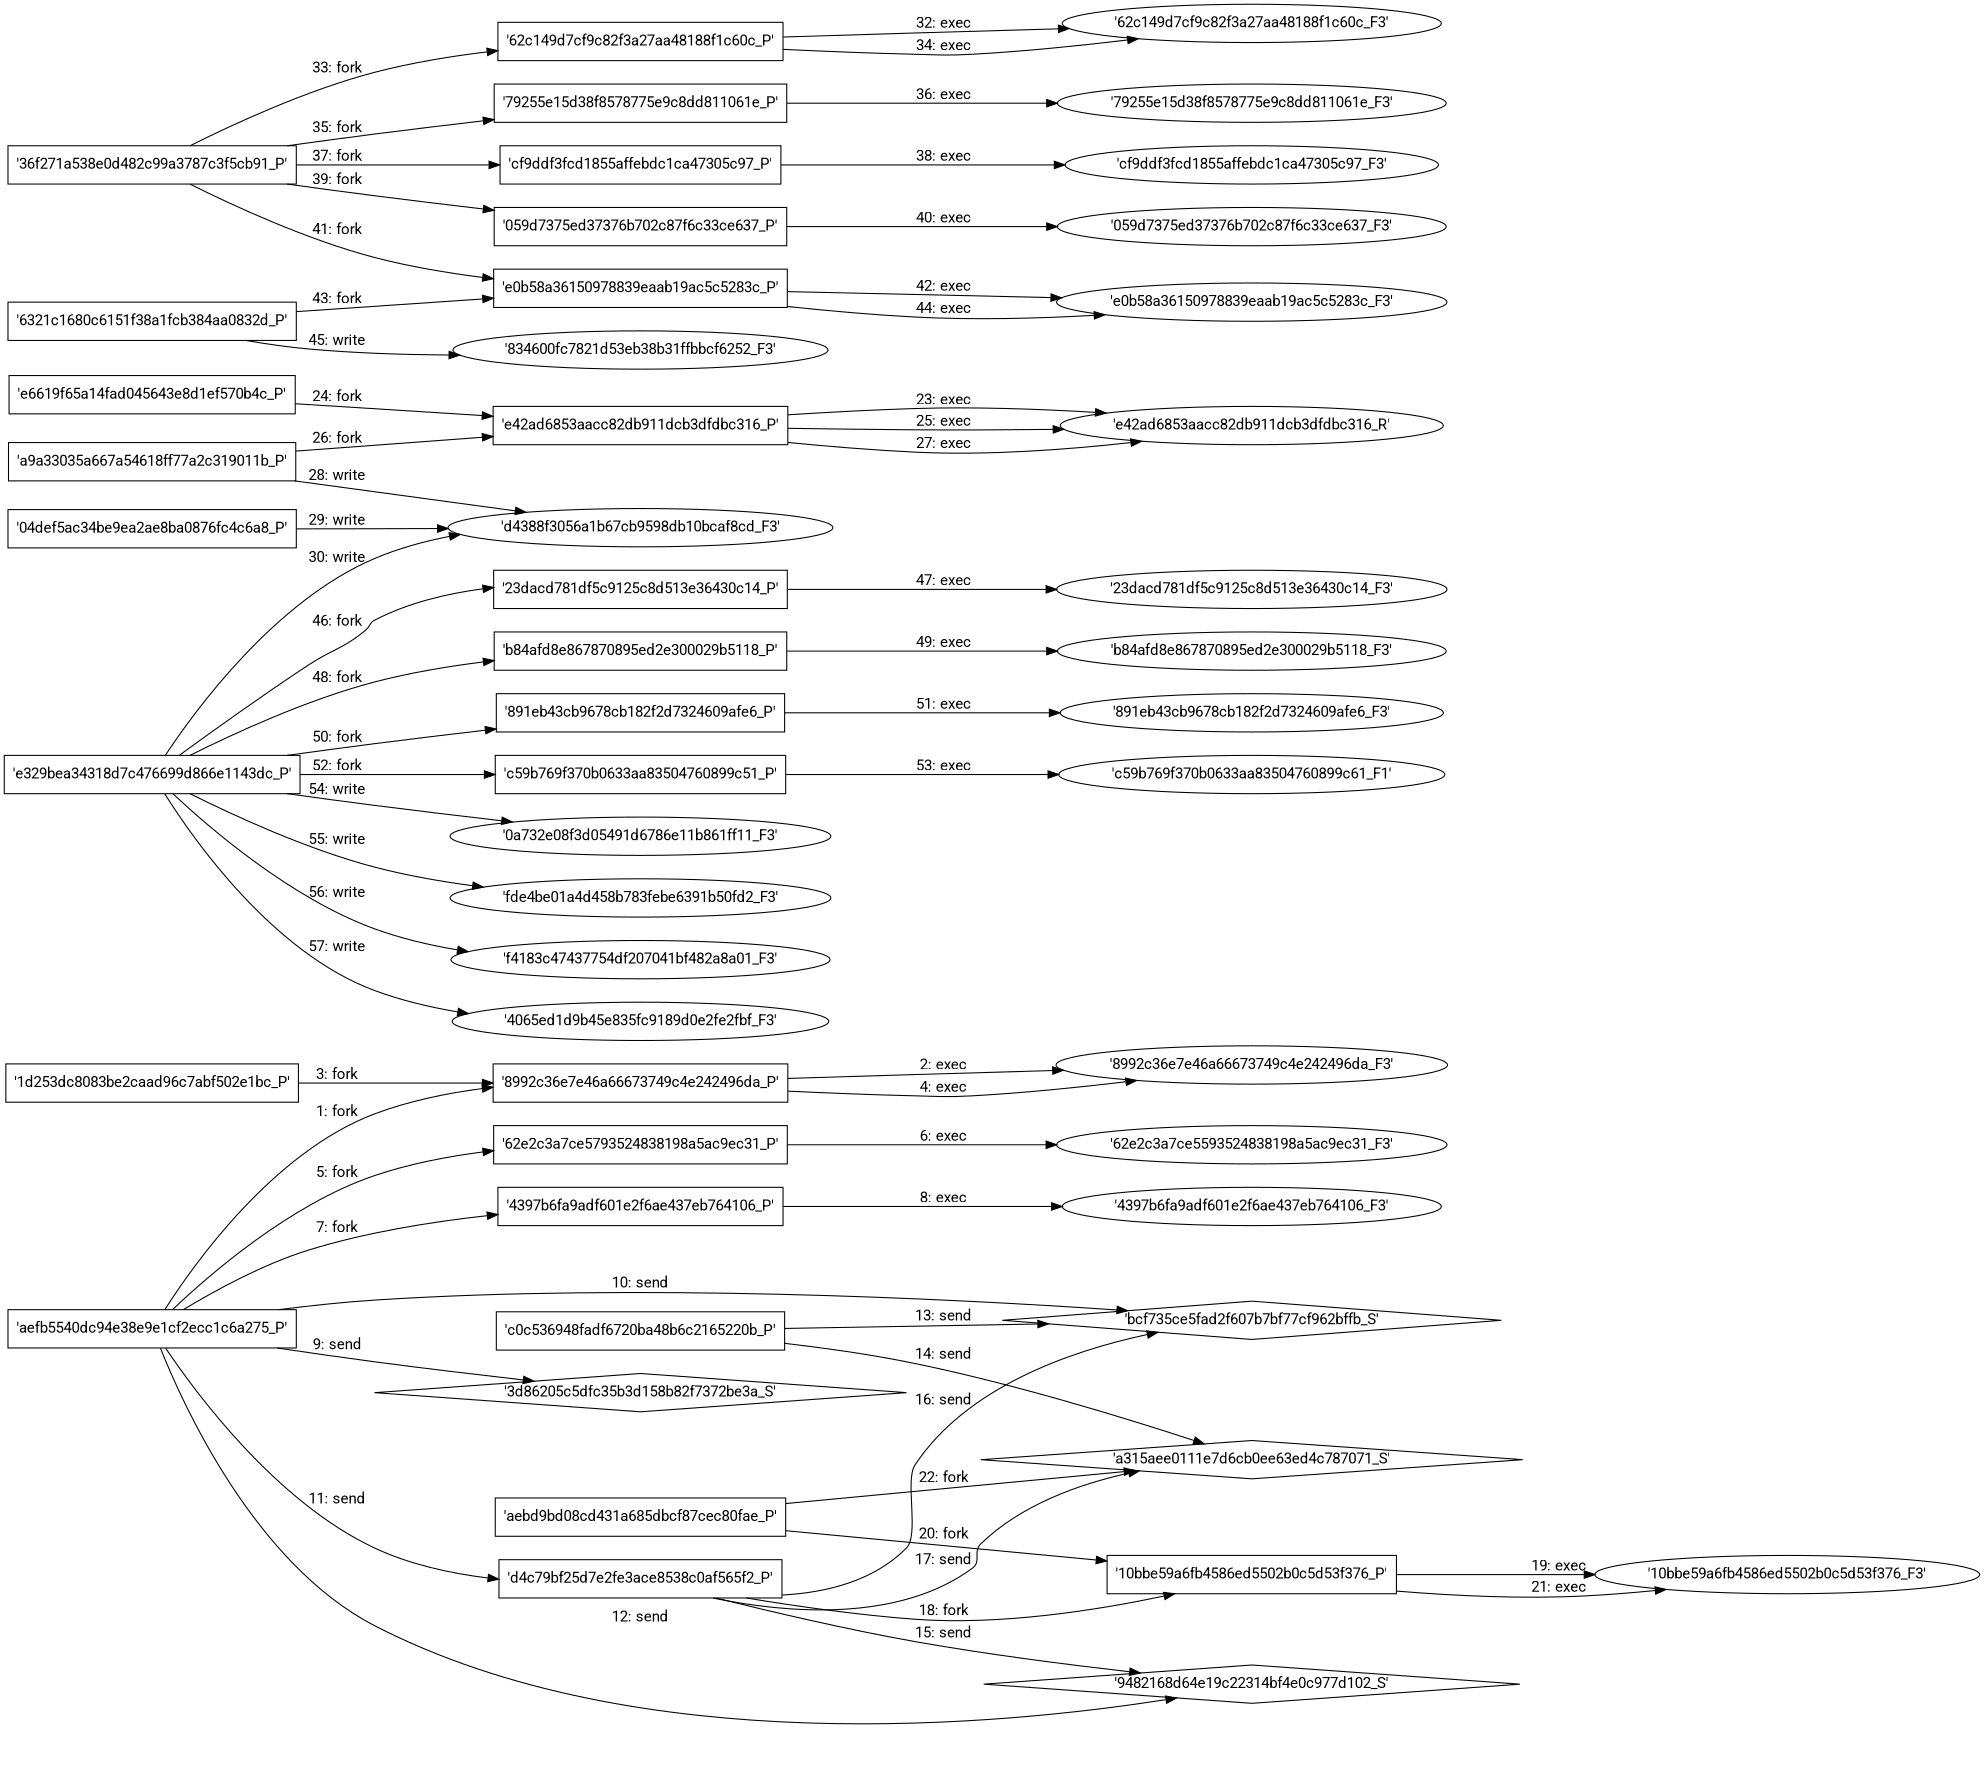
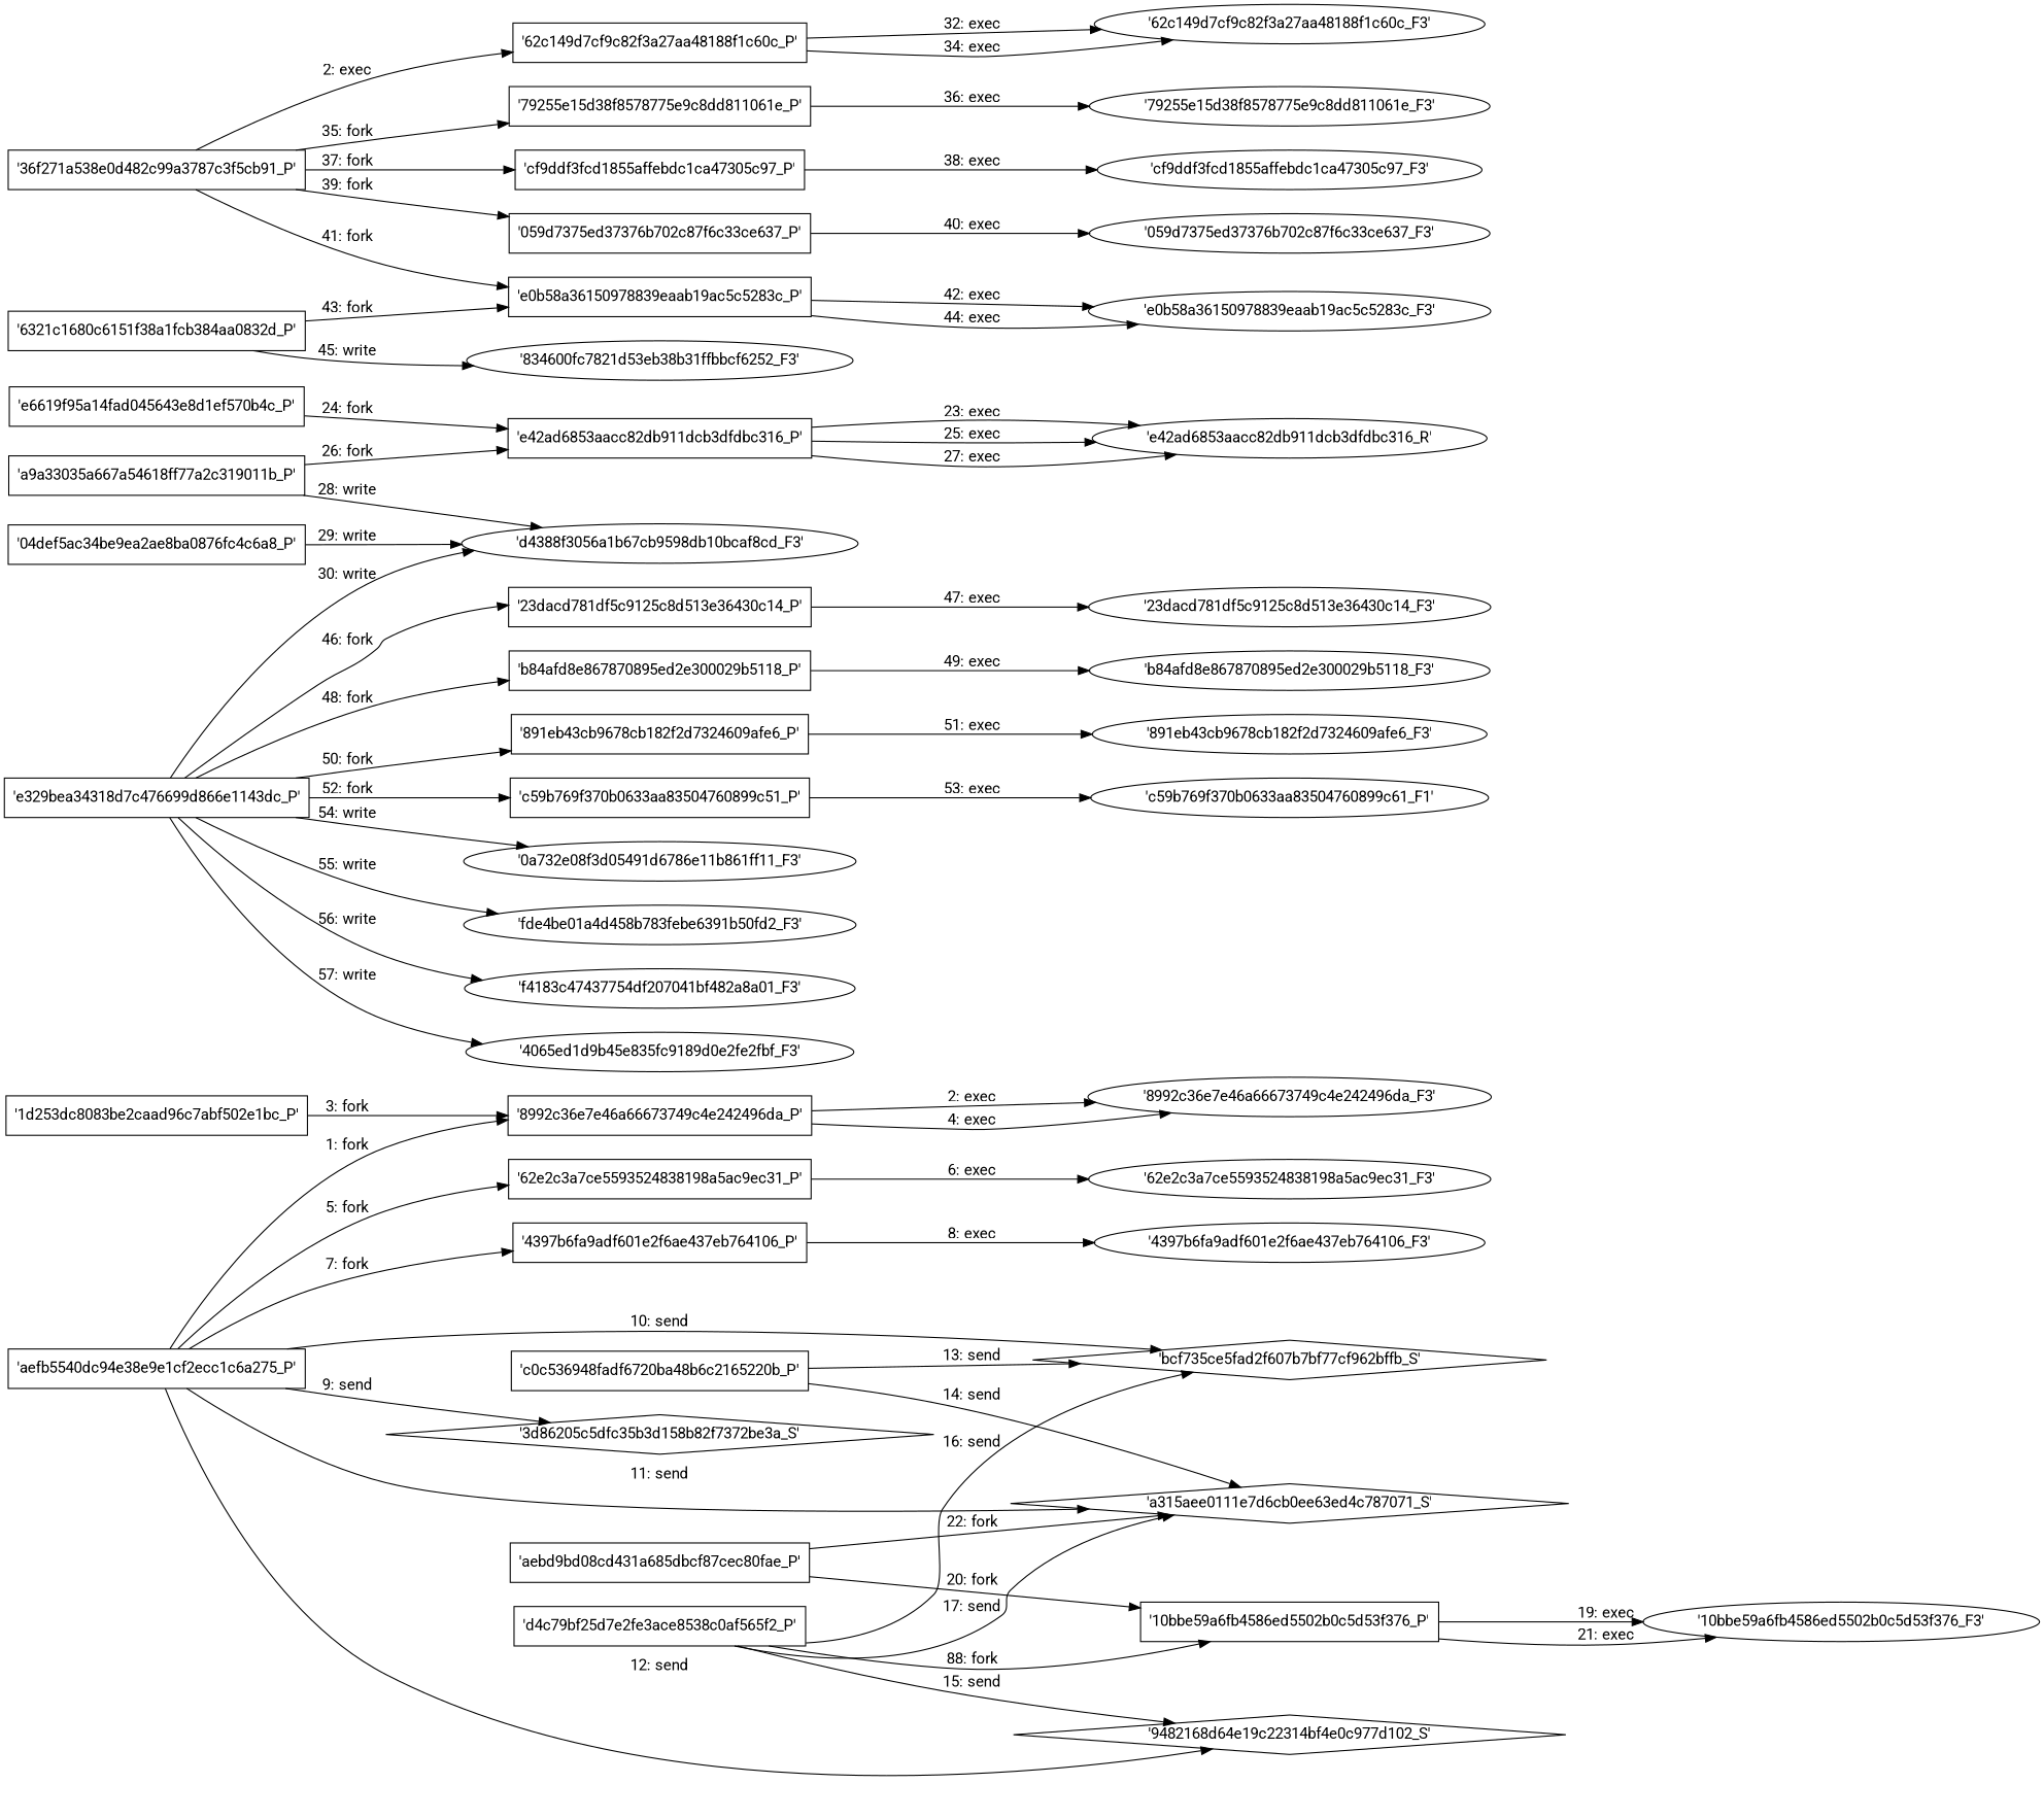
  digraph {
    engine=neato
    fixedsize=false
    fontname=Roboto
    fontsize=10
    nodesep=0.3
    rankdir=LR
    ranksep=0
    splines=true
    node [fontname=Roboto node_type=Process shape=box]
    edge [fontname=Roboto]
    "'aefb5540dc94e38e9e1cf2ecc1c6a275_P'"
    "'8992c36e7e46a66673749c4e242496da_P'"
-   "'62e2c3a7ce5593524838198a5ac9ec31_P'" [label="'62e2c3a7ce5793524838198a5ac9ec31_P'"]
+   "'62e2c3a7ce5593524838198a5ac9ec31_P'"
    "'4397b6fa9adf601e2f6ae437eb764106_P'"
    "'3d86205c5dfc35b3d158b82f7372be3a_S'" [node_type=Socket shape=diamond]
    "'bcf735ce5fad2f607b7bf77cf962bffb_S'" [node_type=Socket shape=diamond]
    "'a315aee0111e7d6cb0ee63ed4c787071_S'" [node_type=Socket shape=diamond]
    "'9482168d64e19c22314bf4e0c977d102_S'" [node_type=Socket shape=diamond]
    "'8992c36e7e46a66673749c4e242496da_F3'" [node_type=File shape=ellipse]
    "'62e2c3a7ce5593524838198a5ac9ec31_F3'" [node_type=File shape=ellipse]
    "'4397b6fa9adf601e2f6ae437eb764106_F3'" [node_type=File shape=ellipse]
    "'1d253dc8083be2caad96c7abf502e1bc_P'"
    "'c0c536948fadf6720ba48b6c2165220b_P'"
    "'d4c79bf25d7e2fe3ace8538c0af565f2_P'"
    "'10bbe59a6fb4586ed5502b0c5d53f376_P'"
    "'10bbe59a6fb4586ed5502b0c5d53f376_F3'" [node_type=File shape=ellipse]
    "'aebd9bd08cd431a685dbcf87cec80fae_P'"
    "'e42ad6853aacc82db911dcb3dfdbc316_R'" [node_type=File shape=ellipse]
    "'e42ad6853aacc82db911dcb3dfdbc316_P'"
-   "'e6619f95a14fad045643e8d1ef570b4c_P'" [label="'e6619f65a14fad045643e8d1ef570b4c_P'"]
+   "'e6619f95a14fad045643e8d1ef570b4c_P'"
    "'a9a33035a667a54618ff77a2c319011b_P'"
    "'d4388f3056a1b67cb9598db10bcaf8cd_F3'" [node_type=file shape=ellipse]
    "'04def5ac34be9ea2ae8ba0876fc4c6a8_P'"
    "'e329bea34318d7c476699d866e1143dc_P'"
    "'23dacd781df5c9125c8d513e36430c14_P'"
    "'b84afd8e867870895ed2e300029b5118_P'"
    "'891eb43cb9678cb182f2d7324609afe6_P'"
    n28 [label="'c59b769f370b0633aa83504760899c51_P'"]
    "'0a732e08f3d05491d6786e11b861ff11_F3'" [node_type=file shape=ellipse]
    "'fde4be01a4d458b783febe6391b50fd2_F3'" [node_type=file shape=ellipse]
    "'f4183c47437754df207041bf482a8a01_F3'" [node_type=file shape=ellipse]
    "'4065ed1d9b45e835fc9189d0e2fe2fbf_F3'" [node_type=file shape=ellipse]
    "'62c149d7cf9c82f3a27aa48188f1c60c_F3'" [node_type=File shape=ellipse]
    "'62c149d7cf9c82f3a27aa48188f1c60c_P'"
    "'23dacd781df5c9125c8d513e36430c14_F3'" [node_type=File shape=ellipse]
    "'b84afd8e867870895ed2e300029b5118_F3'" [node_type=File shape=ellipse]
    "'891eb43cb9678cb182f2d7324609afe6_F3'" [node_type=File shape=ellipse]
    "'c59b769f370b0633aa83504760899c61_F1'" [node_type=File shape=ellipse]
    "'36f271a538e0d482c99a3787c3f5cb91_P'"
    "'79255e15d38f8578775e9c8dd811061e_P'"
    "'cf9ddf3fcd1855affebdc1ca47305c97_P'"
    "'059d7375ed37376b702c87f6c33ce637_P'"
    "'e0b58a36150978839eaab19ac5c5283c_P'"
    "'79255e15d38f8578775e9c8dd811061e_F3'" [node_type=File shape=ellipse]
    "'cf9ddf3fcd1855affebdc1ca47305c97_F3'" [node_type=File shape=ellipse]
    "'059d7375ed37376b702c87f6c33ce637_F3'" [node_type=File shape=ellipse]
    "'e0b58a36150978839eaab19ac5c5283c_F3'" [node_type=File shape=ellipse]
    "'6321c1680c6151f38a1fcb384aa0832d_P'"
    "'834600fc7821d53eb38b31ffbbcf6252_F3'" [node_type=file shape=ellipse]
    "'aefb5540dc94e38e9e1cf2ecc1c6a275_P'" -> "'8992c36e7e46a66673749c4e242496da_P'" [label="1: fork"]
    "'aefb5540dc94e38e9e1cf2ecc1c6a275_P'" -> "'62e2c3a7ce5593524838198a5ac9ec31_P'" [label="5: fork"]
    "'aefb5540dc94e38e9e1cf2ecc1c6a275_P'" -> "'4397b6fa9adf601e2f6ae437eb764106_P'" [label="7: fork"]
    "'aefb5540dc94e38e9e1cf2ecc1c6a275_P'" -> "'3d86205c5dfc35b3d158b82f7372be3a_S'" [label="9: send"]
    "'aefb5540dc94e38e9e1cf2ecc1c6a275_P'" -> "'bcf735ce5fad2f607b7bf77cf962bffb_S'" [label="10: send"]
-   "'aefb5540dc94e38e9e1cf2ecc1c6a275_P'" -> "'d4c79bf25d7e2fe3ace8538c0af565f2_P'" [label="11: send"]
+   "'aefb5540dc94e38e9e1cf2ecc1c6a275_P'" -> "'a315aee0111e7d6cb0ee63ed4c787071_S'" [label="11: send"]
    "'aefb5540dc94e38e9e1cf2ecc1c6a275_P'" -> "'9482168d64e19c22314bf4e0c977d102_S'" [label="12: send"]
    "'8992c36e7e46a66673749c4e242496da_P'" -> "'8992c36e7e46a66673749c4e242496da_F3'" [label="2: exec"]
    "'8992c36e7e46a66673749c4e242496da_P'" -> "'8992c36e7e46a66673749c4e242496da_F3'" [label="4: exec"]
    "'62e2c3a7ce5593524838198a5ac9ec31_P'" -> "'62e2c3a7ce5593524838198a5ac9ec31_F3'" [label="6: exec"]
    "'4397b6fa9adf601e2f6ae437eb764106_P'" -> "'4397b6fa9adf601e2f6ae437eb764106_F3'" [label="8: exec"]
    "'1d253dc8083be2caad96c7abf502e1bc_P'" -> "'8992c36e7e46a66673749c4e242496da_P'" [label="3: fork"]
    "'c0c536948fadf6720ba48b6c2165220b_P'" -> "'bcf735ce5fad2f607b7bf77cf962bffb_S'" [label="13: send"]
    "'c0c536948fadf6720ba48b6c2165220b_P'" -> "'a315aee0111e7d6cb0ee63ed4c787071_S'" [label="14: send"]
    "'d4c79bf25d7e2fe3ace8538c0af565f2_P'" -> "'bcf735ce5fad2f607b7bf77cf962bffb_S'" [label="16: send"]
    "'d4c79bf25d7e2fe3ace8538c0af565f2_P'" -> "'a315aee0111e7d6cb0ee63ed4c787071_S'" [label="17: send"]
    "'d4c79bf25d7e2fe3ace8538c0af565f2_P'" -> "'9482168d64e19c22314bf4e0c977d102_S'" [label="15: send"]
-   "'d4c79bf25d7e2fe3ace8538c0af565f2_P'" -> "'10bbe59a6fb4586ed5502b0c5d53f376_P'" [label="18: fork"]
+   "'d4c79bf25d7e2fe3ace8538c0af565f2_P'" -> "'10bbe59a6fb4586ed5502b0c5d53f376_P'" [label="88: fork"]
    "'10bbe59a6fb4586ed5502b0c5d53f376_P'" -> "'10bbe59a6fb4586ed5502b0c5d53f376_F3'" [label="19: exec"]
    "'10bbe59a6fb4586ed5502b0c5d53f376_P'" -> "'10bbe59a6fb4586ed5502b0c5d53f376_F3'" [label="21: exec"]
    "'aebd9bd08cd431a685dbcf87cec80fae_P'" -> "'a315aee0111e7d6cb0ee63ed4c787071_S'" [label="22: fork"]
    "'aebd9bd08cd431a685dbcf87cec80fae_P'" -> "'10bbe59a6fb4586ed5502b0c5d53f376_P'" [label="20: fork"]
    "'e42ad6853aacc82db911dcb3dfdbc316_P'" -> "'e42ad6853aacc82db911dcb3dfdbc316_R'" [label="23: exec"]
    "'e42ad6853aacc82db911dcb3dfdbc316_P'" -> "'e42ad6853aacc82db911dcb3dfdbc316_R'" [label="25: exec"]
    "'e42ad6853aacc82db911dcb3dfdbc316_P'" -> "'e42ad6853aacc82db911dcb3dfdbc316_R'" [label="27: exec"]
    "'e6619f95a14fad045643e8d1ef570b4c_P'" -> "'e42ad6853aacc82db911dcb3dfdbc316_P'" [label="24: fork"]
    "'a9a33035a667a54618ff77a2c319011b_P'" -> "'e42ad6853aacc82db911dcb3dfdbc316_P'" [label="26: fork"]
    "'a9a33035a667a54618ff77a2c319011b_P'" -> "'d4388f3056a1b67cb9598db10bcaf8cd_F3'" [label="28: write"]
    "'04def5ac34be9ea2ae8ba0876fc4c6a8_P'" -> "'d4388f3056a1b67cb9598db10bcaf8cd_F3'" [label="29: write"]
    "'e329bea34318d7c476699d866e1143dc_P'" -> "'d4388f3056a1b67cb9598db10bcaf8cd_F3'" [label="30: write"]
    "'e329bea34318d7c476699d866e1143dc_P'" -> "'23dacd781df5c9125c8d513e36430c14_P'" [label="46: fork"]
    "'e329bea34318d7c476699d866e1143dc_P'" -> "'b84afd8e867870895ed2e300029b5118_P'" [label="48: fork"]
    "'e329bea34318d7c476699d866e1143dc_P'" -> "'891eb43cb9678cb182f2d7324609afe6_P'" [label="50: fork"]
    "'e329bea34318d7c476699d866e1143dc_P'" -> n28 [label="52: fork"]
    "'e329bea34318d7c476699d866e1143dc_P'" -> "'0a732e08f3d05491d6786e11b861ff11_F3'" [label="54: write"]
    "'e329bea34318d7c476699d866e1143dc_P'" -> "'fde4be01a4d458b783febe6391b50fd2_F3'" [label="55: write"]
    "'e329bea34318d7c476699d866e1143dc_P'" -> "'f4183c47437754df207041bf482a8a01_F3'" [label="56: write"]
    "'e329bea34318d7c476699d866e1143dc_P'" -> "'4065ed1d9b45e835fc9189d0e2fe2fbf_F3'" [label="57: write"]
    "'23dacd781df5c9125c8d513e36430c14_P'" -> "'23dacd781df5c9125c8d513e36430c14_F3'" [label="47: exec"]
    "'b84afd8e867870895ed2e300029b5118_P'" -> "'b84afd8e867870895ed2e300029b5118_F3'" [label="49: exec"]
    "'891eb43cb9678cb182f2d7324609afe6_P'" -> "'891eb43cb9678cb182f2d7324609afe6_F3'" [label="51: exec"]
    n28 -> "'c59b769f370b0633aa83504760899c61_F1'" [label="53: exec"]
    "'62c149d7cf9c82f3a27aa48188f1c60c_P'" -> "'62c149d7cf9c82f3a27aa48188f1c60c_F3'" [label="32: exec"]
    "'62c149d7cf9c82f3a27aa48188f1c60c_P'" -> "'62c149d7cf9c82f3a27aa48188f1c60c_F3'" [label="34: exec"]
-   "'36f271a538e0d482c99a3787c3f5cb91_P'" -> "'62c149d7cf9c82f3a27aa48188f1c60c_P'" [label="33: fork"]
+   "'36f271a538e0d482c99a3787c3f5cb91_P'" -> "'62c149d7cf9c82f3a27aa48188f1c60c_P'" [label="2: exec"]
    "'36f271a538e0d482c99a3787c3f5cb91_P'" -> "'79255e15d38f8578775e9c8dd811061e_P'" [label="35: fork"]
    "'36f271a538e0d482c99a3787c3f5cb91_P'" -> "'cf9ddf3fcd1855affebdc1ca47305c97_P'" [label="37: fork"]
    "'36f271a538e0d482c99a3787c3f5cb91_P'" -> "'059d7375ed37376b702c87f6c33ce637_P'" [label="39: fork"]
    "'36f271a538e0d482c99a3787c3f5cb91_P'" -> "'e0b58a36150978839eaab19ac5c5283c_P'" [label="41: fork"]
    "'79255e15d38f8578775e9c8dd811061e_P'" -> "'79255e15d38f8578775e9c8dd811061e_F3'" [label="36: exec"]
    "'cf9ddf3fcd1855affebdc1ca47305c97_P'" -> "'cf9ddf3fcd1855affebdc1ca47305c97_F3'" [label="38: exec"]
    "'059d7375ed37376b702c87f6c33ce637_P'" -> "'059d7375ed37376b702c87f6c33ce637_F3'" [label="40: exec"]
    "'e0b58a36150978839eaab19ac5c5283c_P'" -> "'e0b58a36150978839eaab19ac5c5283c_F3'" [label="42: exec"]
    "'e0b58a36150978839eaab19ac5c5283c_P'" -> "'e0b58a36150978839eaab19ac5c5283c_F3'" [label="44: exec"]
    "'6321c1680c6151f38a1fcb384aa0832d_P'" -> "'e0b58a36150978839eaab19ac5c5283c_P'" [label="43: fork"]
    "'6321c1680c6151f38a1fcb384aa0832d_P'" -> "'834600fc7821d53eb38b31ffbbcf6252_F3'" [label="45: write"]
  }
